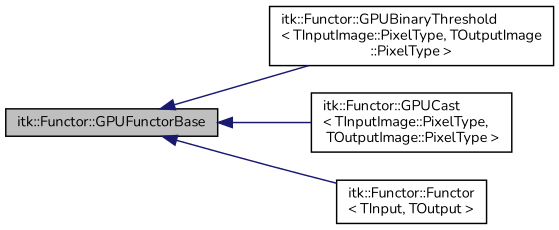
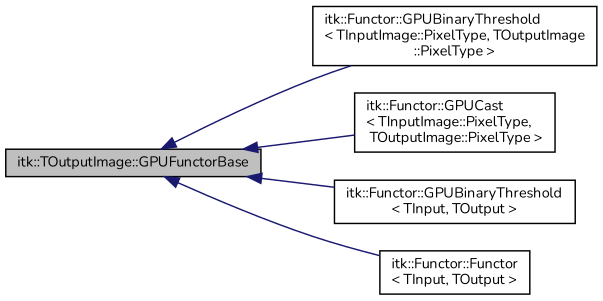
  digraph {
    fontname=Nunito
    rankdir=LR
    node [color=black fillcolor=white fontname=Nunito fontsize=10 shape=record style=filled]
    edge [color=midnightblue dir=back fontname=Nunito fontsize=10 labelfontname=Helvetica labelfontsize=10 style=solid]
-   n1 [fillcolor=grey75 fontcolor=black height=0.2 label="itk::Functor::GPUFunctorBase" width=0.4]
+   n1 [fillcolor=grey75 fontcolor=black height=0.2 label="itk::TOutputImage::GPUFunctorBase" width=0.4]
    n2 [height=0.2 label="itk::Functor::GPUBinaryThreshold\l\< TInputImage::PixelType, TOutputImage\l::PixelType \>" width=0.4]
    n3 [height=0.2 label="itk::Functor::GPUCast\l\< TInputImage::PixelType,\l TOutputImage::PixelType \>" width=0.4]
+   n4 [height=0.2 label="itk::Functor::GPUBinaryThreshold\l\< TInput, TOutput \>" width=0.4]
    n5 [height=0.2 label="itk::Functor::Functor\l\< TInput, TOutput \>" width=0.4]
    n1 -> n2
    n1 -> n3
+   n1 -> n4
    n1 -> n5
  }
